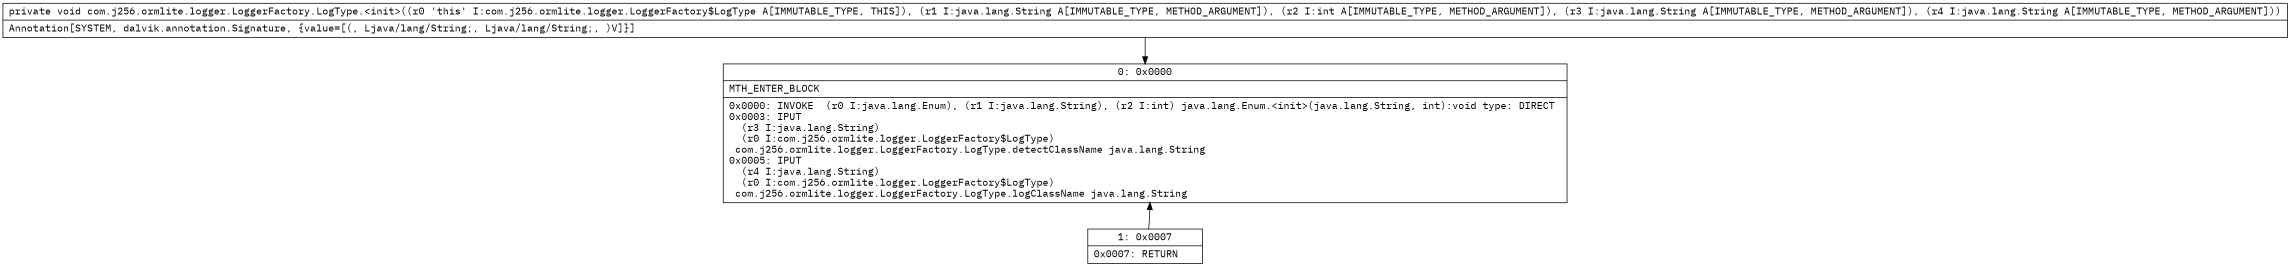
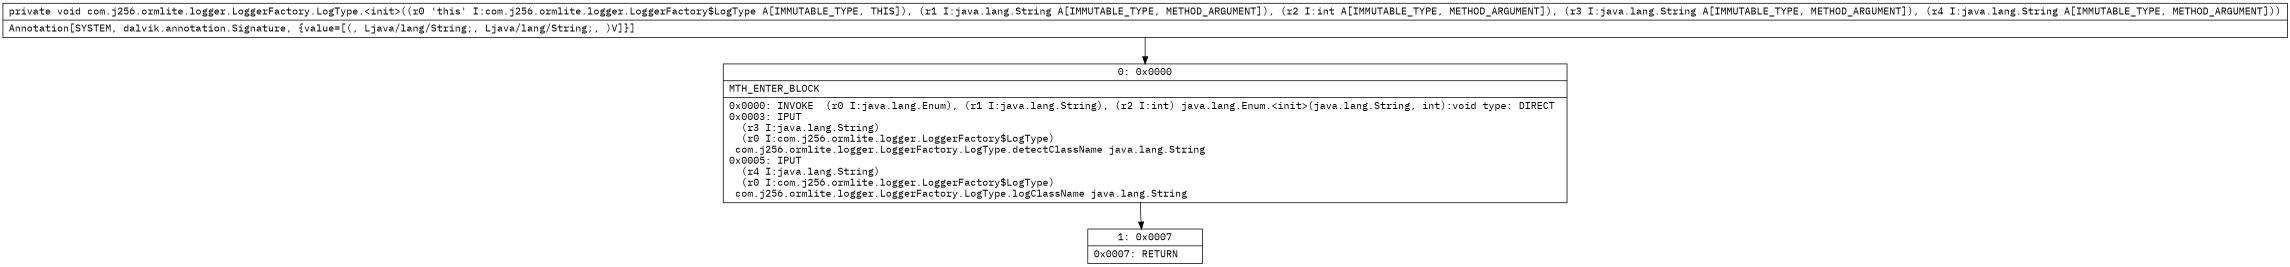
  digraph {
    fontname="IBM Plex Mono"
    node [shape=record fontname="IBM Plex Mono"]
    edge [fontname="IBM Plex Mono"]
    n1 [label="{0\:\ 0x0000|MTH_ENTER_BLOCK\l|0x0000: INVOKE  (r0 I:java.lang.Enum), (r1 I:java.lang.String), (r2 I:int) java.lang.Enum.\<init\>(java.lang.String, int):void type: DIRECT \l0x0003: IPUT  \l  (r3 I:java.lang.String)\l  (r0 I:com.j256.ormlite.logger.LoggerFactory$LogType)\l com.j256.ormlite.logger.LoggerFactory.LogType.detectClassName java.lang.String \l0x0005: IPUT  \l  (r4 I:java.lang.String)\l  (r0 I:com.j256.ormlite.logger.LoggerFactory$LogType)\l com.j256.ormlite.logger.LoggerFactory.LogType.logClassName java.lang.String \l}"]
    n2 [label="{1\:\ 0x0007|0x0007: RETURN   \l}"]
    n3 [label="{private void com.j256.ormlite.logger.LoggerFactory.LogType.\<init\>((r0 'this' I:com.j256.ormlite.logger.LoggerFactory$LogType A[IMMUTABLE_TYPE, THIS]), (r1 I:java.lang.String A[IMMUTABLE_TYPE, METHOD_ARGUMENT]), (r2 I:int A[IMMUTABLE_TYPE, METHOD_ARGUMENT]), (r3 I:java.lang.String A[IMMUTABLE_TYPE, METHOD_ARGUMENT]), (r4 I:java.lang.String A[IMMUTABLE_TYPE, METHOD_ARGUMENT]))  | Annotation[SYSTEM, dalvik.annotation.Signature, \{value=[(, Ljava\/lang\/String;, Ljava\/lang\/String;, )V]\}]\l}"]
-   n2 -> n1
+   n1 -> n2
    n3 -> n1
  }
